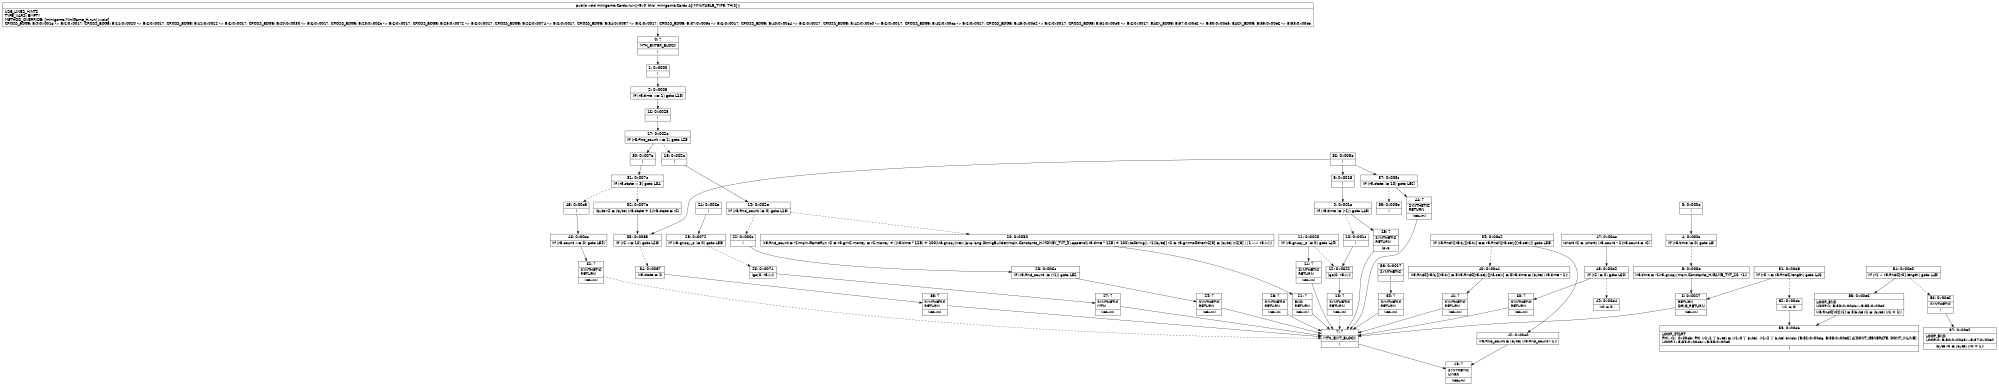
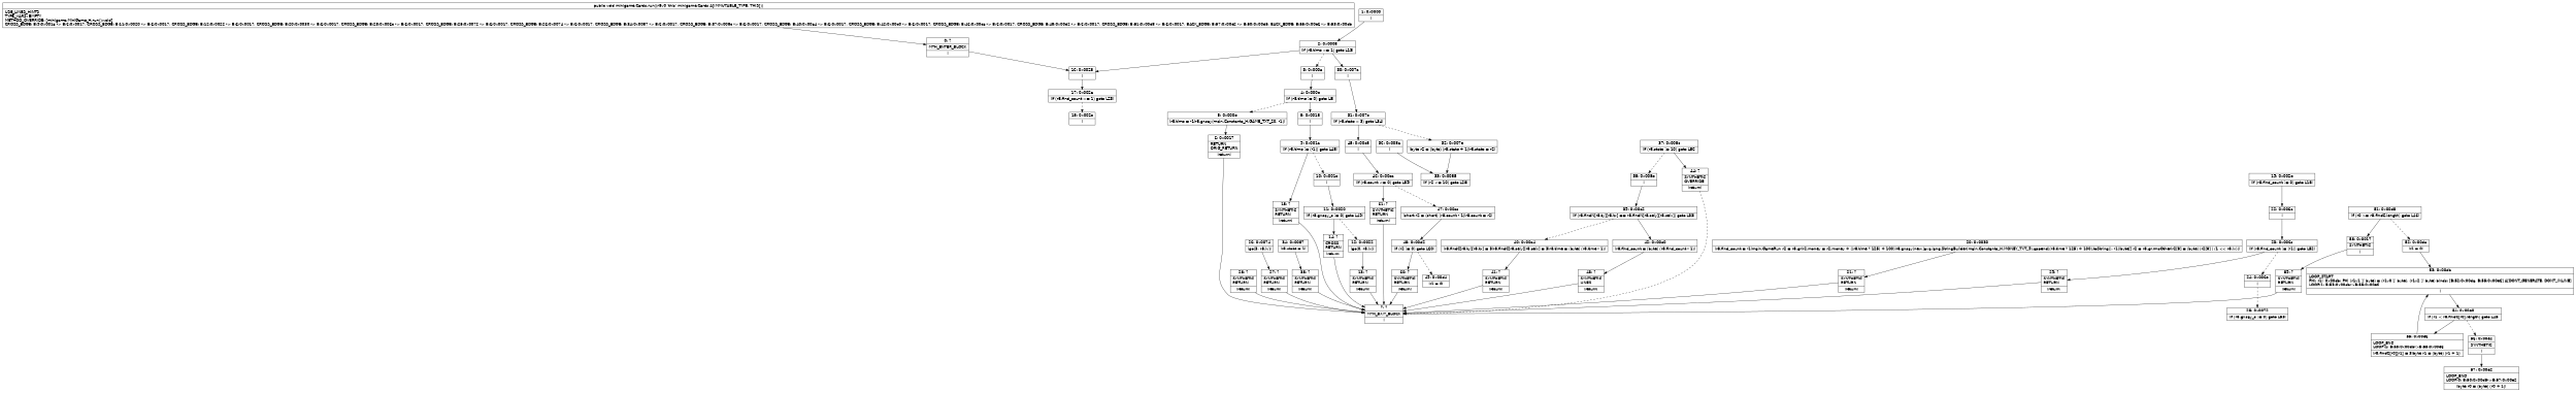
  digraph {
    fontname="DejaVu Sans"
    node [fontname="DejaVu Sans" shape=record]
    edge [fontname="DejaVu Sans"]
    n1 [label="{0\:\ ?|MTH_ENTER_BLOCK\l|l}"]
    n2 [label="{1\:\ 0x0000|l}"]
    n3 [label="{2\:\ 0x0008|lif (r8.time \>= 1) goto L13l}"]
    n4 [label="{3\:\ 0x000a|l}"]
    n5 [label="{16\:\ 0x0028|l}"]
    n6 [label="{4\:\ 0x000c|lif (r8.time != 0) goto L8l}"]
    n7 [label="{17\:\ 0x002a|lif (r8.find_count \>= 1) goto L23l}"]
    n8 [label="{5\:\ 0x000e|lr8.time = \-1lr8.gr.say(main.Constants_H.GAME_TXT_20, \-1)l}"]
    n9 [label="{8\:\ 0x0018|l}"]
    n10 [label="{6\:\ 0x0017|RETURN\lORIG_RETURN\l|lreturnl}"]
    n11 [label="{9\:\ 0x001a|lif (r8.time != (\-1)) goto L48l}"]
    n12 [label="{7\:\ ?|MTH_EXIT_BLOCK\l|l}"]
    n13 [label="{10\:\ 0x001c|l}"]
-   n14 [label="{15\:\ ?|SYNTHETIC\lRETURN\l|java}"]
+   n14 [label="{15\:\ ?|SYNTHETIC\lRETURN\l|lreturnl}"]
    n15 [label="{11\:\ 0x0020|lif (r8.gr.say_c != 0) goto L49l}"]
    n16 [label="{12\:\ 0x0022|lgo(0, r8.lv)l}"]
-   n17 [label="{14\:\ ?|SYNTHETIC\lRETURN\l|lreturnl}"]
+   n17 [label="{14\:\ ?|CROSS\lRETURN\l|lreturnl}"]
    n18 [label="{13\:\ ?|SYNTHETIC\lRETURN\l|lreturnl}"]
    n19 [label="{18\:\ 0x002c|l}"]
    n20 [label="{30\:\ 0x007a|l}"]
    n21 [label="{19\:\ 0x002e|lif (r8.find_count != 0) goto L18l}"]
    n22 [label="{31\:\ 0x007c|lif (r8.state \< 3) goto L34l}"]
    n23 [label="{20\:\ 0x0030|lr8.find_count = \-1lmain.GameRun r2 = r8.grlr2.money = r2.money + ((r8.time * 125) + 100)lr8.gr.say(new java.lang.StringBuilder(main.Constants_H.MONEY_TXT_9).append((r8.time * 125) + 100).toString(), \-1)lbyte[] r2 = r8.gr.rmsOtherlr2[8] = (byte) (r2[8] \| (1 \<\< r8.lv))l}"]
    n24 [label="{22\:\ 0x006a|l}"]
-   n25 [label="{21\:\ ?|END\lRETURN\l|lreturnl}"]
+   n25 [label="{21\:\ ?|SYNTHETIC\lRETURN\l|lreturnl}"]
    n26 [label="{23\:\ 0x006c|lif (r8.find_count != (\-1)) goto L52l}"]
    n27 [label="{24\:\ 0x006e|l}"]
    n28 [label="{29\:\ ?|SYNTHETIC\lRETURN\l|lreturnl}"]
    n29 [label="{25\:\ 0x0072|lif (r8.gr.say_c != 0) goto L53l}"]
-   n30 [label="{26\:\ 0x0074|lgo(0, r8.lv)l}"]
-   n31 [label="{27\:\ ?|SYNTHETIC\lMTH\l|lreturnl}"]
+   n30 [label="{26\:\ 0x0074|lgo(3, r8.lv)l}"]
+   n31 [label="{27\:\ ?|SYNTHETIC\lRETURN\l|lreturnl}"]
    n32 [label="{28\:\ ?|SYNTHETIC\lRETURN\l|lreturnl}"]
    n33 [label="{32\:\ 0x007e|lbyte r2 = (byte) (r8.state + 1)lr8.state = r2l}"]
    n34 [label="{45\:\ 0x00c8|l}"]
    n35 [label="{33\:\ 0x0085|lif (r2 \<= 10) goto L28l}"]
    n36 [label="{46\:\ 0x00ca|lif (r8.count \<= 0) goto L59l}"]
    n37 [label="{34\:\ 0x0087|lr8.state = 1l}"]
    n38 [label="{35\:\ ?|SYNTHETIC\lRETURN\l|lreturnl}"]
    n39 [label="{36\:\ 0x008a|l}"]
    n40 [label="{37\:\ 0x008c|lif (r8.state != 10) goto L56l}"]
    n41 [label="{38\:\ 0x008e|l}"]
-   n42 [label="{44\:\ ?|SYNTHETIC\lRETURN\l|lreturnl}"]
+   n42 [label="{44\:\ ?|SYNTHETIC\lOVERRIDE\l|lreturnl}"]
    n43 [label="{39\:\ 0x00a2|lif (r8.findN[r8.ty][r8.tx] == r8.findN[r8.sely][r8.selx]) goto L33l}"]
    n44 [label="{40\:\ 0x00a4|lr8.findC[r8.ty][r8.tx] = 3lr8.findC[r8.sely][r8.selx] = 3lr8.time = (byte) (r8.time \- 1)l}"]
    n45 [label="{42\:\ 0x00c0|lr8.find_count = (byte) (r8.find_count \- 1)l}"]
    n46 [label="{41\:\ ?|SYNTHETIC\lRETURN\l|lreturnl}"]
    n47 [label="{43\:\ ?|SYNTHETIC\lLINES\l|lreturnl}"]
    n48 [label="{47\:\ 0x00cc|lshort r2 = (short) (r8.count \- 1)lr8.count = r2l}"]
    n49 [label="{61\:\ ?|SYNTHETIC\lRETURN\l|lreturnl}"]
    n50 [label="{48\:\ 0x00d2|lif (r2 != 0) goto L60l}"]
-   n51 [label="{49\:\ 0x00d4|lr0 = 0l}"]
+   n51 [label="{49\:\ 0x00d4|lr1 = 0l}"]
    n52 [label="{60\:\ ?|SYNTHETIC\lRETURN\l|lreturnl}"]
    n53 [label="{51\:\ 0x00d8|lif (r0 \>= r8.findC.length) goto L46l}"]
    n54 [label="{52\:\ 0x00da|lr1 = 0l}"]
    n55 [label="{58\:\ 0x0017|SYNTHETIC\l|l}"]
    n56 [label="{53\:\ 0x00db|LOOP_START\lPHI: r1l  0x00db: PHI (r1v1 'j' byte) = (r1v0 'j' byte), (r1v2 'j' byte) binds: [B:52:0x00da, B:55:0x00e6] A[DONT_GENERATE, DONT_INLINE]\lLOOP:1: B:53:0x00db\-\>B:55:0x00e6\l|l}"]
    n57 [label="{59\:\ ?|SYNTHETIC\lRETURN\l|lreturnl}"]
    n58 [label="{54\:\ 0x00e0|lif (r1 \< r8.findC[r0].length) goto L45l}"]
    n59 [label="{55\:\ 0x00e6|LOOP_END\lLOOP:1: B:53:0x00db\-\>B:55:0x00e6\l|lr8.findC[r0][r1] = 3lbyte r1 = (byte) (r1 + 1)l}"]
    n60 [label="{56\:\ 0x00e2|SYNTHETIC\l|l}"]
    n61 [label="{57\:\ 0x00e2|LOOP_END\lLOOP:0: B:50:0x00d5\-\>B:57:0x00e2\l|lbyte r0 = (byte) (r0 + 1)l}"]
    n62 [label="{public void minigame.Cards.run((r8v0 'this' minigame.Cards A[IMMUTABLE_TYPE, THIS]))  | USE_LINES_HINTS\lTYPE_VARS: EMPTY\lMETHOD_OVERRIDE: [minigame.MiniGame_H.run():void]\lCROSS_EDGE: B:9:0x001a \-\> B:6:0x0017, CROSS_EDGE: B:11:0x0020 \-\> B:6:0x0017, CROSS_EDGE: B:12:0x0022 \-\> B:6:0x0017, CROSS_EDGE: B:20:0x0030 \-\> B:6:0x0017, CROSS_EDGE: B:23:0x006c \-\> B:6:0x0017, CROSS_EDGE: B:25:0x0072 \-\> B:6:0x0017, CROSS_EDGE: B:26:0x0074 \-\> B:6:0x0017, CROSS_EDGE: B:34:0x0087 \-\> B:6:0x0017, CROSS_EDGE: B:37:0x008c \-\> B:6:0x0017, CROSS_EDGE: B:40:0x00a4 \-\> B:6:0x0017, CROSS_EDGE: B:42:0x00c0 \-\> B:6:0x0017, CROSS_EDGE: B:46:0x00ca \-\> B:6:0x0017, CROSS_EDGE: B:48:0x00d2 \-\> B:6:0x0017, CROSS_EDGE: B:51:0x00d8 \-\> B:6:0x0017, BACK_EDGE: B:57:0x00e2 \-\> B:50:0x00d5, BACK_EDGE: B:55:0x00e6 \-\> B:53:0x00db\l}"]
-   n1 -> n2
+   n1 -> n5
    n2 -> n3
+   n3 -> n4 [style=dashed]
    n3 -> n5
    n4 -> n6
    n5 -> n7
    n6 -> n8 [style=dashed]
-   n39 -> n9
+   n6 -> n9
    n7 -> n19 [style=dashed]
-   n7 -> n20
+   n3 -> n20
    n8 -> n10
    n9 -> n11
    n10 -> n12
    n11 -> n13 [style=dashed]
    n11 -> n14
-   n13 -> n16
+   n13 -> n15
    n14 -> n12
    n15 -> n16 [style=dashed]
    n15 -> n17
    n16 -> n18
    n17 -> n12
-   n18 -> n12 [style=dashed]
-   n19 -> n21
+   n18 -> n12
    n20 -> n22
-   n21 -> n23 [style=dashed]
-   n21 -> n24 [style=dashed]
+   n21 -> n24
    n22 -> n33 [style=dashed]
-   n22 -> n34 [style=dashed]
+   n22 -> n34
    n23 -> n25
    n24 -> n26
    n25 -> n12
+   n26 -> n27 [style=dashed]
    n26 -> n28
-   n27 -> n29
+   n27 -> n29 [style=dashed]
    n28 -> n12
-   n29 -> n30 [style=dashed]
    n30 -> n31
    n31 -> n12
    n32 -> n12
    n33 -> n35
    n34 -> n36
-   n35 -> n37 [style=dashed]
+   n36 -> n48 [style=dashed]
    n36 -> n49
    n37 -> n38
    n38 -> n12
    n39 -> n35
-   n39 -> n40
    n40 -> n41 [style=dashed]
    n40 -> n42
-   n42 -> n12
+   n41 -> n43
+   n42 -> n12 [style=dashed]
    n43 -> n44 [style=dashed]
    n43 -> n45
    n44 -> n46
    n45 -> n47
    n46 -> n12
-   n12 -> n47
+   n47 -> n12
    n48 -> n50
-   n49 -> n12 [style=dashed]
+   n49 -> n12
    n50 -> n51 [style=dashed]
    n50 -> n52
    n52 -> n12
    n53 -> n54 [style=dashed]
-   n53 -> n10
+   n53 -> n55
    n54 -> n56
    n55 -> n57
+   n56 -> n58
    n57 -> n12
    n58 -> n59
    n58 -> n60 [style=dashed]
    n59 -> n56
    n60 -> n61
    n62 -> n1
  }
